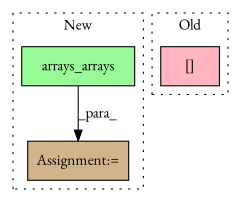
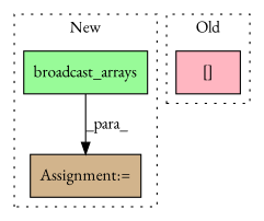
  digraph {
    fontname="EB Garamond"
    node [shape=box style=filled fontname="EB Garamond"]
-   n1 [a=32 l="17,1" label=arrays_arrays s="25519,25542" fillcolor=palegreen]
+   n1 [a=32 l="17,1" label=broadcast_arrays s="25519,25542" fillcolor=palegreen]
    n2 [a=7 l=1 label="Assignment:=" s=25500 fillcolor=tan]
    n3 [a=2 l="7,1" label="[]" s="25708,25716" fillcolor=lightpink]
    subgraph cluster_1 {
      label=New
      style=dotted
      n1
      n2
    }
    subgraph cluster_2 {
      label=Old
      style=dotted
      n3
    }
    n1 -> n2 [label=_para_ arrowhead=normal fontname="EB Garamond"]
  }
